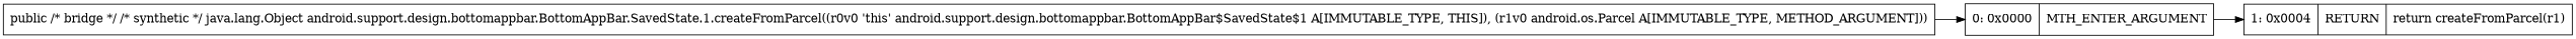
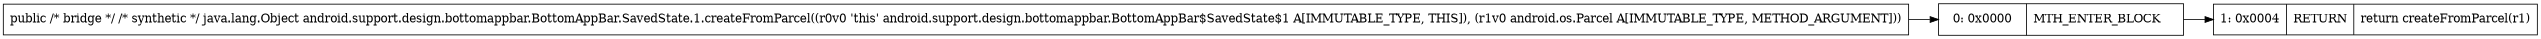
  digraph {
    rankdir=LR
    node [shape=record]
-   n1 [label="{0\:\ 0x0000|MTH_ENTER_ARGUMENT\l}"]
+   n1 [label="{0\:\ 0x0000|MTH_ENTER_BLOCK\l}"]
    n2 [label="{1\:\ 0x0004|RETURN\l|return createFromParcel(r1)\l}"]
    n3 [label="{public \/* bridge *\/ \/* synthetic *\/ java.lang.Object android.support.design.bottomappbar.BottomAppBar.SavedState.1.createFromParcel((r0v0 'this' android.support.design.bottomappbar.BottomAppBar$SavedState$1 A[IMMUTABLE_TYPE, THIS]), (r1v0 android.os.Parcel A[IMMUTABLE_TYPE, METHOD_ARGUMENT])) }"]
    n1 -> n2
    n3 -> n1
  }
